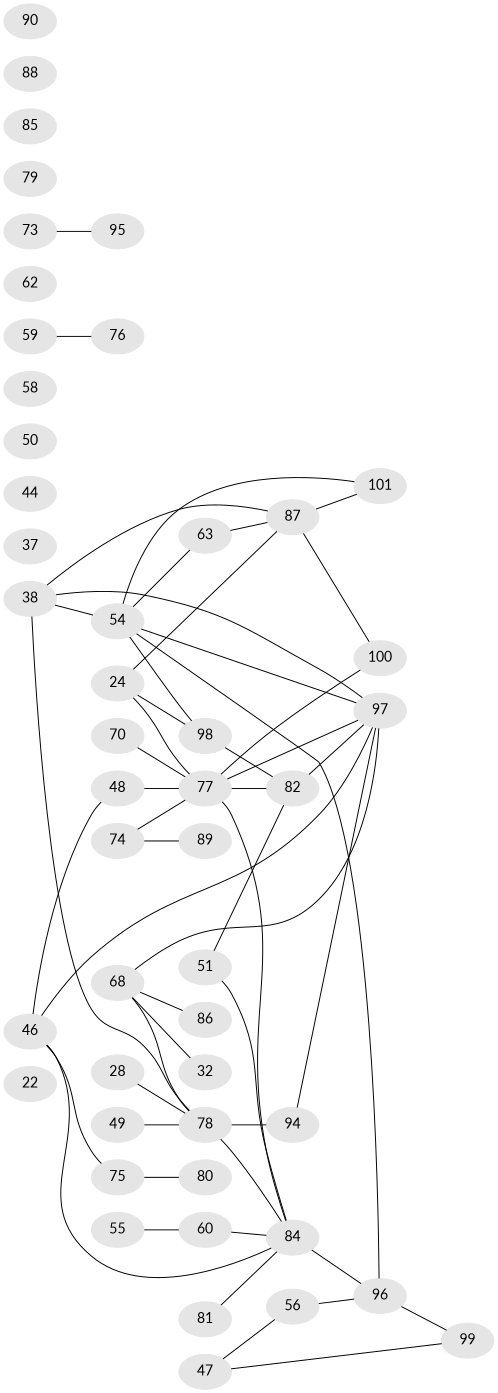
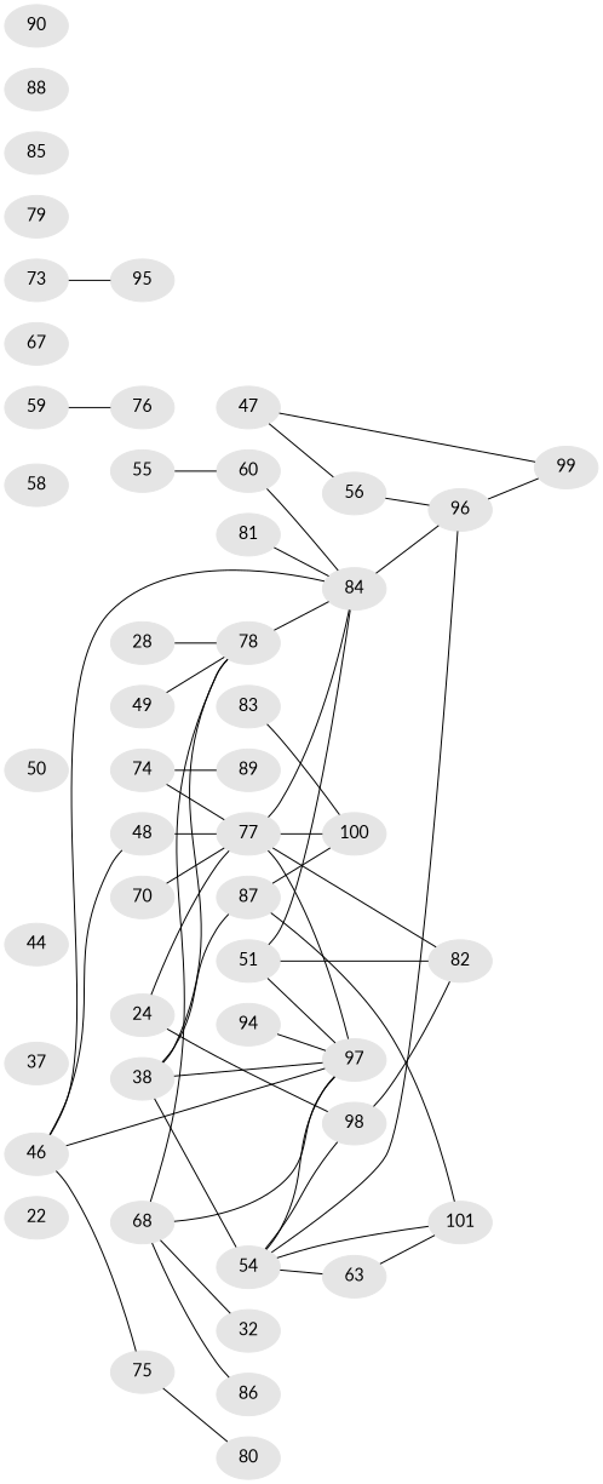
  graph {
    fontname=Lato
    rankdir=LR
    node [color=gray90 fontname=Lato style=filled]
    edge [fontname=Lato]
    22
    24 [super="+9"]
    77 [super="+65+21+19"]
    87 [super="+52"]
    98 [super="+91"]
    97 [super="+17+36+93+72"]
    84 [super="+14"]
    82 [super="+18+1"]
    100 [super="+64"]
    101 [super="+31"]
    51 [super="+13"]
    78 [super="+45+67"]
    94
    28
    37
    54 [super="+29+43"]
    63
    96 [super="+23+50+61+66"]
    38
    44
    46 [super="+34"]
    48 [super="+33"]
    75 [super="+69"]
    80
    47
    56
    99
    49
    n29 [label=50]
    60 [super="+41"]
    55
    58
    59
    76
-   62
+   62 [label=67]
    68 [super="+40"]
    86
    n38 [label=32]
    70
    73
    95
    74
    89 [super="+32"]
    79 [super="+5"]
    81
+   83 [super="+20"]
    85 [super="+4"]
    88
    90
    24 -- 77
-   24 -- 87
    24 -- 98 [weight=2]
    77 -- 97 [weight=3]
    77 -- 84
    77 -- 82 [weight=2]
    77 -- 100 [weight=2]
    87 -- 100
    87 -- 101
    98 -- 82
    84 -- 96
-   82 -- 97 [weight=2]
+   51 -- 97 [weight=2]
    51 -- 84
    51 -- 82 [weight=2]
    78 -- 84
-   78 -- 94 [weight=2]
    94 -- 97
    28 -- 78
    54 -- 98
    54 -- 97 [weight=3]
    54 -- 101
    54 -- 63
    54 -- 96
-   63 -- 87
+   63 -- 101
    96 -- 99
    38 -- 87 [weight=2]
    38 -- 97
    38 -- 78
    38 -- 54 [weight=2]
    46 -- 97 [weight=2]
    46 -- 84 [weight=2]
    46 -- 48
    46 -- 75
    48 -- 77
    75 -- 80
    47 -- 56
    47 -- 99
    56 -- 96
    49 -- 78
    60 -- 84
    55 -- 60
    59 -- 76
    68 -- 97
    68 -- 78 [weight=2]
    68 -- 86
    68 -- n38
    70 -- 77
    73 -- 95
    74 -- 77
    74 -- 89
    81 -- 84
+   83 -- 100
  }
